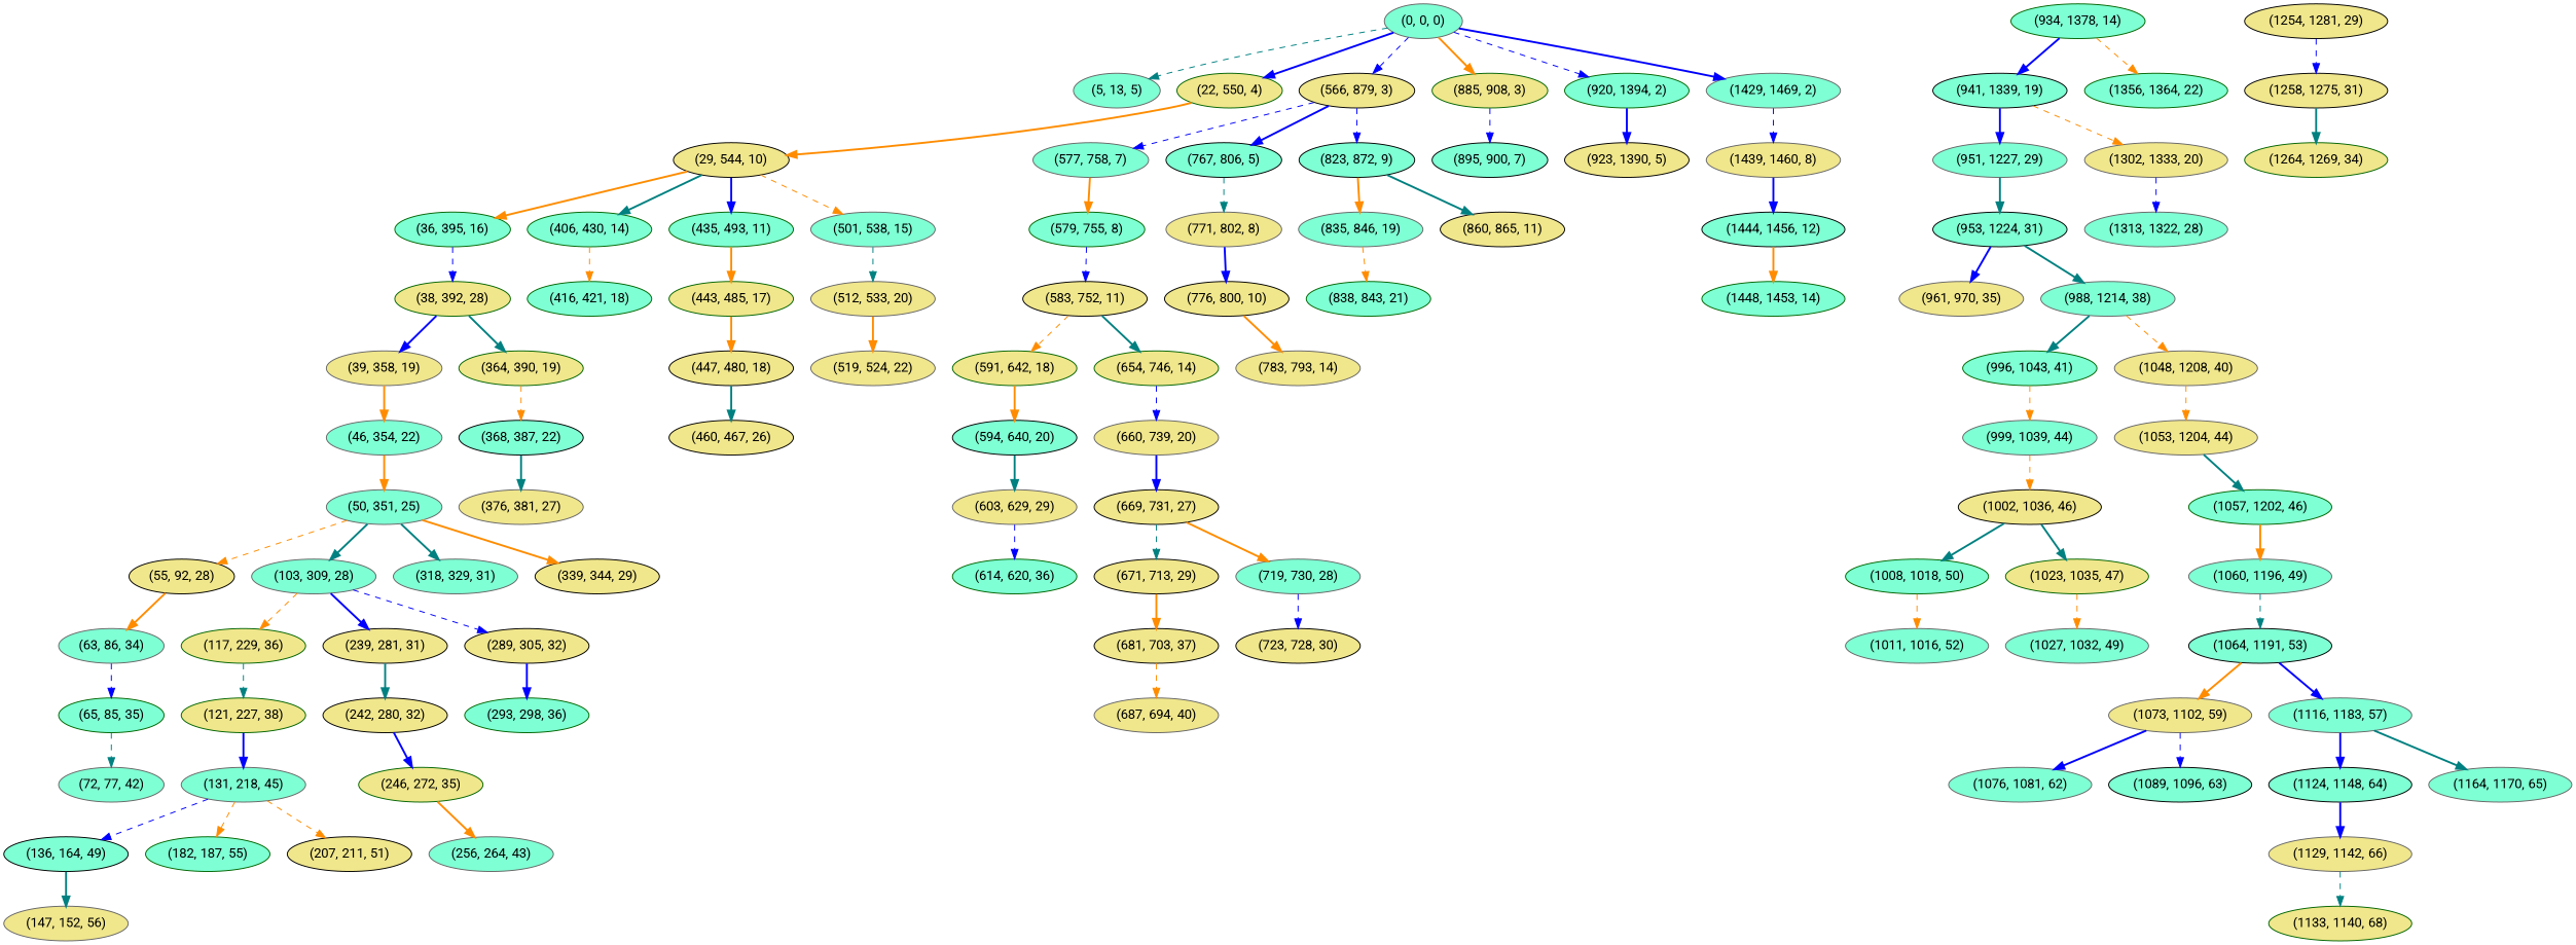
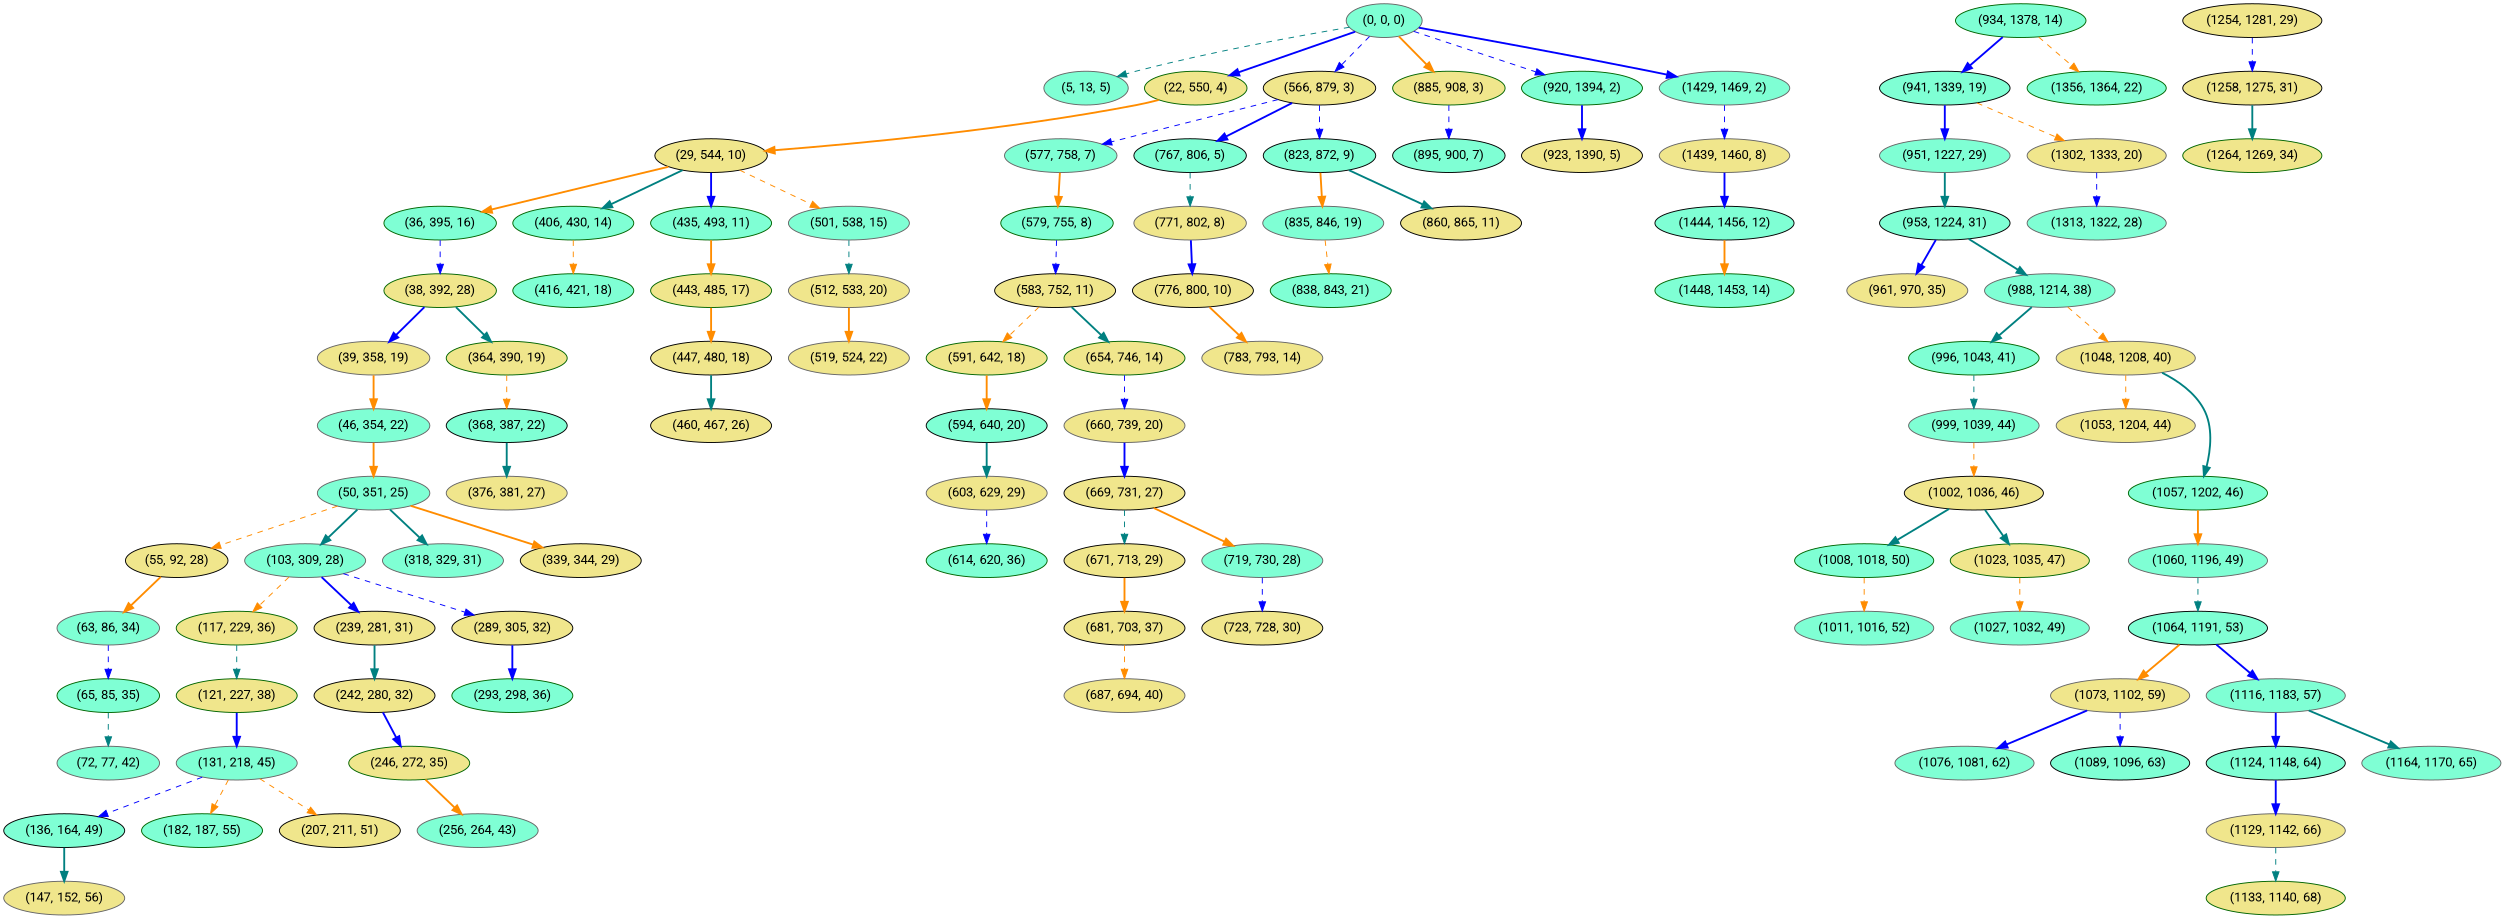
  digraph {
    fontname=Roboto
    node [color=gray40 fillcolor=aquamarine fontname=Roboto style=filled]
    edge [color=blue fontname=Roboto style=bold]
    "(0, 0, 0)"
    "(5, 13, 5)"
    "(22, 550, 4)" [color=darkgreen fillcolor=khaki]
    "(566, 879, 3)" [color=black fillcolor=khaki]
    "(885, 908, 3)" [color=darkgreen fillcolor=khaki]
    "(920, 1394, 2)" [color=darkgreen]
    "(1429, 1469, 2)"
    "(29, 544, 10)" [color=black fillcolor=khaki]
    "(577, 758, 7)"
    "(767, 806, 5)" [color=black]
    "(823, 872, 9)" [color=black]
    "(895, 900, 7)" [color=black]
    "(923, 1390, 5)" [color=black fillcolor=khaki]
    "(1439, 1460, 8)" [fillcolor=khaki]
    "(36, 395, 16)" [color=darkgreen]
    "(406, 430, 14)" [color=darkgreen]
    "(435, 493, 11)" [color=darkgreen]
    "(501, 538, 15)"
    n19 [color=darkgreen fillcolor=khaki label="(38, 392, 28)"]
    "(416, 421, 18)" [color=darkgreen]
    "(443, 485, 17)" [color=darkgreen fillcolor=khaki]
    "(512, 533, 20)" [fillcolor=khaki]
    "(39, 358, 19)" [fillcolor=khaki]
    "(364, 390, 19)" [color=darkgreen fillcolor=khaki]
    "(46, 354, 22)"
    "(368, 387, 22)" [color=black]
    "(50, 351, 25)"
    "(55, 92, 28)" [color=black fillcolor=khaki]
    "(103, 309, 28)"
    "(318, 329, 31)"
    "(339, 344, 29)" [color=black fillcolor=khaki]
    "(63, 86, 34)"
    "(117, 229, 36)" [color=darkgreen fillcolor=khaki]
    "(239, 281, 31)" [color=black fillcolor=khaki]
    "(289, 305, 32)" [color=black fillcolor=khaki]
    "(65, 85, 35)" [color=darkgreen]
    "(72, 77, 42)"
    "(121, 227, 38)" [color=darkgreen fillcolor=khaki]
    "(242, 280, 32)" [color=black fillcolor=khaki]
    "(293, 298, 36)" [color=darkgreen]
    "(131, 218, 45)"
    "(136, 164, 49)" [color=black]
    "(182, 187, 55)" [color=darkgreen]
    "(207, 211, 51)" [color=black fillcolor=khaki]
    "(147, 152, 56)" [fillcolor=khaki]
    "(246, 272, 35)" [color=darkgreen fillcolor=khaki]
    "(256, 264, 43)"
    "(376, 381, 27)" [fillcolor=khaki]
    "(447, 480, 18)" [color=black fillcolor=khaki]
    "(460, 467, 26)" [color=black fillcolor=khaki]
    "(519, 524, 22)" [fillcolor=khaki]
    "(579, 755, 8)" [color=darkgreen]
    "(771, 802, 8)" [fillcolor=khaki]
    "(835, 846, 19)"
    "(860, 865, 11)" [color=black fillcolor=khaki]
    "(583, 752, 11)" [color=black fillcolor=khaki]
    "(591, 642, 18)" [color=darkgreen fillcolor=khaki]
    "(654, 746, 14)" [color=darkgreen fillcolor=khaki]
    "(594, 640, 20)" [color=black]
    "(660, 739, 20)" [fillcolor=khaki]
    "(603, 629, 29)" [fillcolor=khaki]
    "(614, 620, 36)" [color=darkgreen]
    "(669, 731, 27)" [color=black fillcolor=khaki]
    "(671, 713, 29)" [color=black fillcolor=khaki]
    "(719, 730, 28)"
    "(681, 703, 37)" [color=black fillcolor=khaki]
    "(723, 728, 30)" [color=black fillcolor=khaki]
    "(687, 694, 40)" [fillcolor=khaki]
    "(776, 800, 10)" [color=black fillcolor=khaki]
    "(783, 793, 14)" [fillcolor=khaki]
    "(838, 843, 21)" [color=darkgreen]
    "(934, 1378, 14)" [color=darkgreen]
    "(941, 1339, 19)" [color=black]
    "(1356, 1364, 22)" [color=darkgreen]
    "(951, 1227, 29)"
    "(1302, 1333, 20)" [fillcolor=khaki]
    "(953, 1224, 31)" [color=black]
    "(1313, 1322, 28)"
    "(961, 970, 35)" [fillcolor=khaki]
    "(988, 1214, 38)"
    "(996, 1043, 41)" [color=darkgreen]
    "(1048, 1208, 40)" [fillcolor=khaki]
    "(999, 1039, 44)"
    "(1053, 1204, 44)" [fillcolor=khaki]
    "(1002, 1036, 46)" [color=black fillcolor=khaki]
    "(1008, 1018, 50)" [color=darkgreen]
    "(1023, 1035, 47)" [color=darkgreen fillcolor=khaki]
    "(1011, 1016, 52)"
    "(1027, 1032, 49)"
    "(1057, 1202, 46)" [color=darkgreen]
    "(1060, 1196, 49)"
    "(1064, 1191, 53)" [color=black]
    "(1073, 1102, 59)" [fillcolor=khaki]
    "(1116, 1183, 57)"
    "(1076, 1081, 62)"
    "(1089, 1096, 63)" [color=black]
    "(1124, 1148, 64)" [color=black]
    "(1164, 1170, 65)"
    "(1129, 1142, 66)" [fillcolor=khaki]
    "(1133, 1140, 68)" [color=darkgreen fillcolor=khaki]
    "(1254, 1281, 29)" [color=black fillcolor=khaki]
    "(1258, 1275, 31)" [color=black fillcolor=khaki]
    "(1264, 1269, 34)" [color=darkgreen fillcolor=khaki]
    "(1444, 1456, 12)" [color=black]
    "(1448, 1453, 14)" [color=darkgreen]
    "(0, 0, 0)" -> "(5, 13, 5)" [color=teal style=dashed]
    "(0, 0, 0)" -> "(22, 550, 4)"
    "(0, 0, 0)" -> "(566, 879, 3)" [style=dashed]
    "(0, 0, 0)" -> "(885, 908, 3)" [color=darkorange]
    "(0, 0, 0)" -> "(920, 1394, 2)" [style=dashed]
    "(0, 0, 0)" -> "(1429, 1469, 2)"
    "(22, 550, 4)" -> "(29, 544, 10)" [color=darkorange]
    "(566, 879, 3)" -> "(577, 758, 7)" [style=dashed]
    "(566, 879, 3)" -> "(767, 806, 5)"
    "(566, 879, 3)" -> "(823, 872, 9)" [style=dashed]
    "(885, 908, 3)" -> "(895, 900, 7)" [style=dashed]
    "(920, 1394, 2)" -> "(923, 1390, 5)"
    "(1429, 1469, 2)" -> "(1439, 1460, 8)" [style=dashed]
    "(29, 544, 10)" -> "(36, 395, 16)" [color=darkorange]
    "(29, 544, 10)" -> "(406, 430, 14)" [color=teal]
    "(29, 544, 10)" -> "(435, 493, 11)"
    "(29, 544, 10)" -> "(501, 538, 15)" [color=darkorange style=dashed]
    "(577, 758, 7)" -> "(579, 755, 8)" [color=darkorange]
    "(767, 806, 5)" -> "(771, 802, 8)" [color=teal style=dashed]
    "(823, 872, 9)" -> "(835, 846, 19)" [color=darkorange]
    "(823, 872, 9)" -> "(860, 865, 11)" [color=teal]
    "(1439, 1460, 8)" -> "(1444, 1456, 12)"
    "(36, 395, 16)" -> n19 [style=dashed]
    "(406, 430, 14)" -> "(416, 421, 18)" [color=darkorange style=dashed]
    "(435, 493, 11)" -> "(443, 485, 17)" [color=darkorange]
    "(501, 538, 15)" -> "(512, 533, 20)" [color=teal style=dashed]
    n19 -> "(39, 358, 19)"
    n19 -> "(364, 390, 19)" [color=teal]
    "(443, 485, 17)" -> "(447, 480, 18)" [color=darkorange]
    "(512, 533, 20)" -> "(519, 524, 22)" [color=darkorange]
    "(39, 358, 19)" -> "(46, 354, 22)" [color=darkorange]
    "(364, 390, 19)" -> "(368, 387, 22)" [color=darkorange style=dashed]
    "(46, 354, 22)" -> "(50, 351, 25)" [color=darkorange]
    "(368, 387, 22)" -> "(376, 381, 27)" [color=teal]
    "(50, 351, 25)" -> "(55, 92, 28)" [color=darkorange style=dashed]
    "(50, 351, 25)" -> "(103, 309, 28)" [color=teal]
    "(50, 351, 25)" -> "(318, 329, 31)" [color=teal]
    "(50, 351, 25)" -> "(339, 344, 29)" [color=darkorange]
    "(55, 92, 28)" -> "(63, 86, 34)" [color=darkorange]
    "(103, 309, 28)" -> "(117, 229, 36)" [color=darkorange style=dashed]
    "(103, 309, 28)" -> "(239, 281, 31)"
    "(103, 309, 28)" -> "(289, 305, 32)" [style=dashed]
    "(63, 86, 34)" -> "(65, 85, 35)" [style=dashed]
    "(117, 229, 36)" -> "(121, 227, 38)" [color=teal style=dashed]
    "(239, 281, 31)" -> "(242, 280, 32)" [color=teal]
    "(289, 305, 32)" -> "(293, 298, 36)"
    "(65, 85, 35)" -> "(72, 77, 42)" [color=teal style=dashed]
    "(121, 227, 38)" -> "(131, 218, 45)"
    "(242, 280, 32)" -> "(246, 272, 35)"
    "(131, 218, 45)" -> "(136, 164, 49)" [style=dashed]
    "(131, 218, 45)" -> "(182, 187, 55)" [color=darkorange style=dashed]
    "(131, 218, 45)" -> "(207, 211, 51)" [color=darkorange style=dashed]
    "(136, 164, 49)" -> "(147, 152, 56)" [color=teal]
    "(246, 272, 35)" -> "(256, 264, 43)" [color=darkorange]
    "(447, 480, 18)" -> "(460, 467, 26)" [color=teal]
    "(579, 755, 8)" -> "(583, 752, 11)" [style=dashed]
    "(771, 802, 8)" -> "(776, 800, 10)"
    "(835, 846, 19)" -> "(838, 843, 21)" [color=darkorange style=dashed]
    "(583, 752, 11)" -> "(591, 642, 18)" [color=darkorange style=dashed]
    "(583, 752, 11)" -> "(654, 746, 14)" [color=teal]
    "(591, 642, 18)" -> "(594, 640, 20)" [color=darkorange]
    "(654, 746, 14)" -> "(660, 739, 20)" [style=dashed]
    "(594, 640, 20)" -> "(603, 629, 29)" [color=teal]
    "(660, 739, 20)" -> "(669, 731, 27)"
    "(603, 629, 29)" -> "(614, 620, 36)" [style=dashed]
    "(669, 731, 27)" -> "(671, 713, 29)" [color=teal style=dashed]
    "(669, 731, 27)" -> "(719, 730, 28)" [color=darkorange]
    "(671, 713, 29)" -> "(681, 703, 37)" [color=darkorange]
    "(719, 730, 28)" -> "(723, 728, 30)" [style=dashed]
    "(681, 703, 37)" -> "(687, 694, 40)" [color=darkorange style=dashed]
    "(776, 800, 10)" -> "(783, 793, 14)" [color=darkorange]
    "(934, 1378, 14)" -> "(941, 1339, 19)"
    "(934, 1378, 14)" -> "(1356, 1364, 22)" [color=darkorange style=dashed]
    "(941, 1339, 19)" -> "(951, 1227, 29)"
    "(941, 1339, 19)" -> "(1302, 1333, 20)" [color=darkorange style=dashed]
    "(951, 1227, 29)" -> "(953, 1224, 31)" [color=teal]
    "(1302, 1333, 20)" -> "(1313, 1322, 28)" [style=dashed]
    "(953, 1224, 31)" -> "(961, 970, 35)"
    "(953, 1224, 31)" -> "(988, 1214, 38)" [color=teal]
    "(988, 1214, 38)" -> "(996, 1043, 41)" [color=teal]
    "(988, 1214, 38)" -> "(1048, 1208, 40)" [color=darkorange style=dashed]
-   "(996, 1043, 41)" -> "(999, 1039, 44)" [color=darkorange style=dashed]
+   "(996, 1043, 41)" -> "(999, 1039, 44)" [color=teal style=dashed]
    "(1048, 1208, 40)" -> "(1053, 1204, 44)" [color=darkorange style=dashed]
    "(999, 1039, 44)" -> "(1002, 1036, 46)" [color=darkorange style=dashed]
-   "(1053, 1204, 44)" -> "(1057, 1202, 46)" [color=teal]
+   "(1048, 1208, 40)" -> "(1057, 1202, 46)" [color=teal]
    "(1002, 1036, 46)" -> "(1008, 1018, 50)" [color=teal]
    "(1002, 1036, 46)" -> "(1023, 1035, 47)" [color=teal]
    "(1008, 1018, 50)" -> "(1011, 1016, 52)" [color=darkorange style=dashed]
    "(1023, 1035, 47)" -> "(1027, 1032, 49)" [color=darkorange style=dashed]
    "(1057, 1202, 46)" -> "(1060, 1196, 49)" [color=darkorange]
    "(1060, 1196, 49)" -> "(1064, 1191, 53)" [color=teal style=dashed]
    "(1064, 1191, 53)" -> "(1073, 1102, 59)" [color=darkorange]
    "(1064, 1191, 53)" -> "(1116, 1183, 57)"
    "(1073, 1102, 59)" -> "(1076, 1081, 62)"
    "(1073, 1102, 59)" -> "(1089, 1096, 63)" [style=dashed]
    "(1116, 1183, 57)" -> "(1124, 1148, 64)"
    "(1116, 1183, 57)" -> "(1164, 1170, 65)" [color=teal]
    "(1124, 1148, 64)" -> "(1129, 1142, 66)"
    "(1129, 1142, 66)" -> "(1133, 1140, 68)" [color=teal style=dashed]
    "(1254, 1281, 29)" -> "(1258, 1275, 31)" [style=dashed]
    "(1258, 1275, 31)" -> "(1264, 1269, 34)" [color=teal]
    "(1444, 1456, 12)" -> "(1448, 1453, 14)" [color=darkorange]
  }
